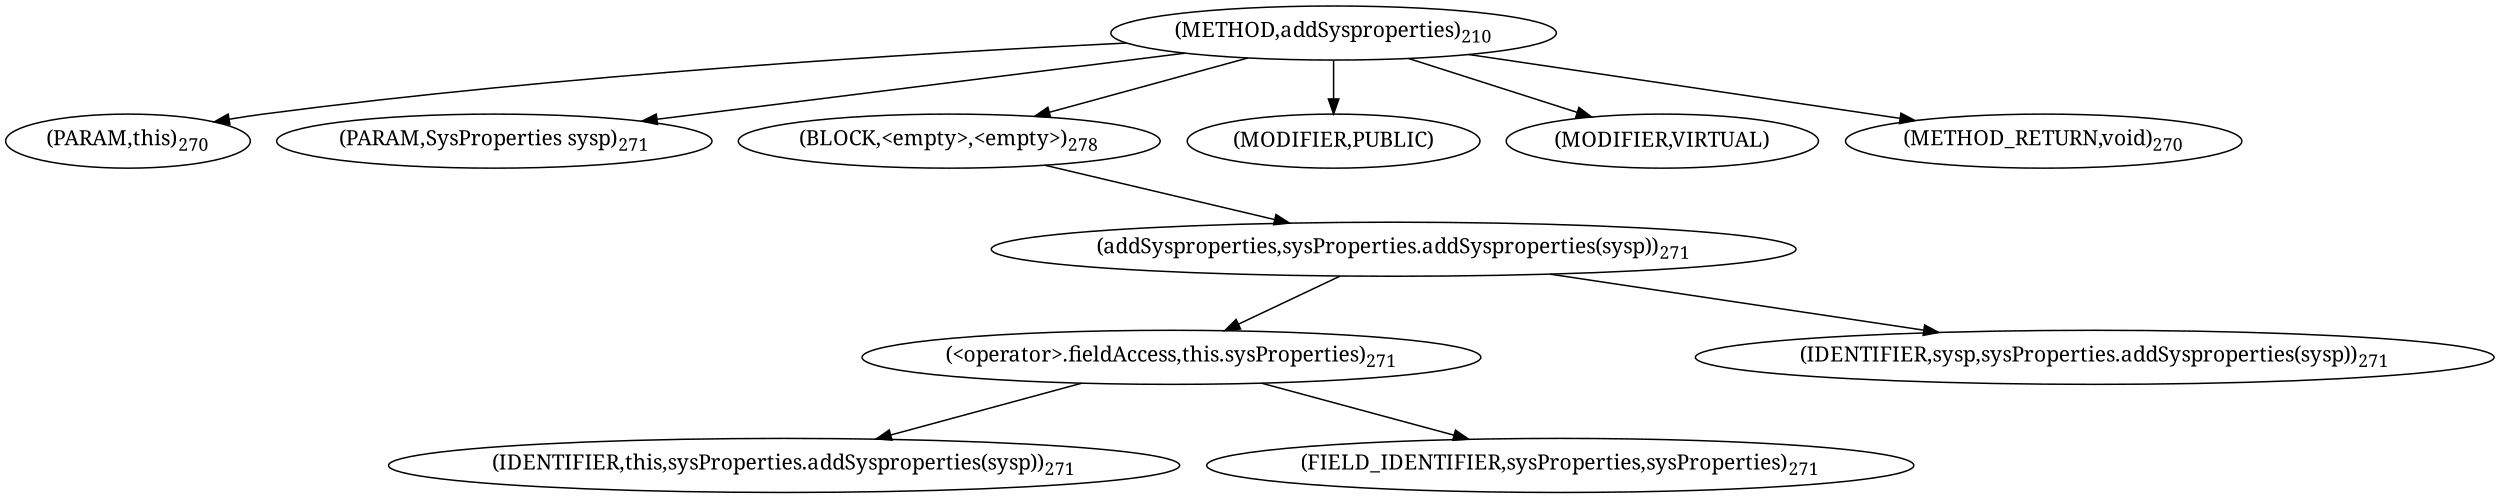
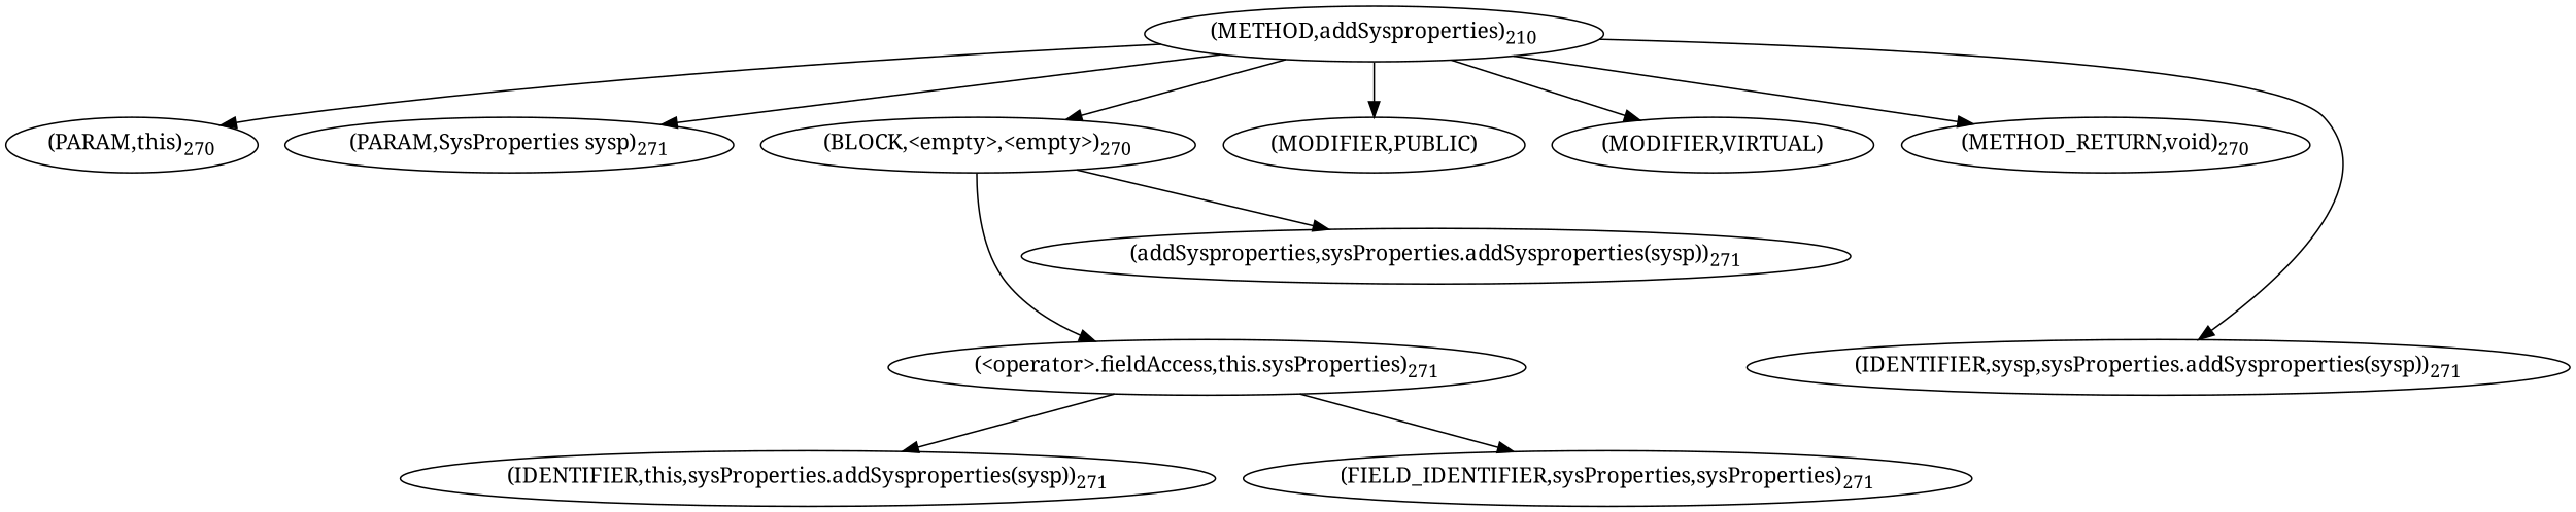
  digraph {
    fontname="Noto Serif"
    node [fontname="Noto Serif"]
    edge [fontname="Noto Serif"]
    n1 [label=<(METHOD,addSysproperties)<SUB>210</SUB>>]
    n2 [label=<(PARAM,this)<SUB>270</SUB>>]
    n3 [label=<(PARAM,SysProperties sysp)<SUB>271</SUB>>]
-   n4 [label=<(BLOCK,&lt;empty&gt;,&lt;empty&gt;)<SUB>278</SUB>>]
+   n4 [label=<(BLOCK,&lt;empty&gt;,&lt;empty&gt;)<SUB>270</SUB>>]
    n5 [label=<(MODIFIER,PUBLIC)>]
    n6 [label=<(MODIFIER,VIRTUAL)>]
    n7 [label=<(METHOD_RETURN,void)<SUB>270</SUB>>]
    n8 [label=<(addSysproperties,sysProperties.addSysproperties(sysp))<SUB>271</SUB>>]
    n9 [label=<(&lt;operator&gt;.fieldAccess,this.sysProperties)<SUB>271</SUB>>]
    n10 [label=<(IDENTIFIER,sysp,sysProperties.addSysproperties(sysp))<SUB>271</SUB>>]
    n11 [label=<(IDENTIFIER,this,sysProperties.addSysproperties(sysp))<SUB>271</SUB>>]
    n12 [label=<(FIELD_IDENTIFIER,sysProperties,sysProperties)<SUB>271</SUB>>]
    n1 -> n2
    n1 -> n3
    n1 -> n4
    n1 -> n5
    n1 -> n6
    n1 -> n7
    n4 -> n8
-   n8 -> n9
-   n8 -> n10
+   n4 -> n9
+   n1 -> n10
    n9 -> n11
    n9 -> n12
  }
